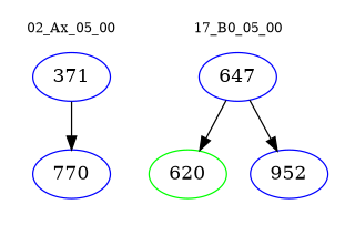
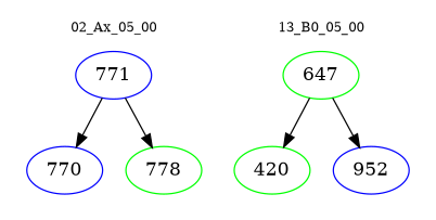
  digraph {
    node [color=blue]
    edge [color=black]
-   n1 [label=371]
+   n1 [label=771]
    n2 [label=770]
-   n4 [label=647]
-   n5 [color=green label=620]
+   n3 [color=green label=778]
+   n4 [color=green label=647]
+   n5 [color=green label=420]
    n6 [label=952]
    subgraph cluster_1 {
      color=white
      fontsize=10
      label="02_Ax_05_00"
      n1
      n2
+     n3
    }
    subgraph cluster_2 {
      color=white
      fontsize=10
-     label="17_B0_05_00"
+     label="13_B0_05_00"
      n4
      n5
      n6
    }
    n1 -> n2
+   n1 -> n3
    n4 -> n5
    n4 -> n6
  }
